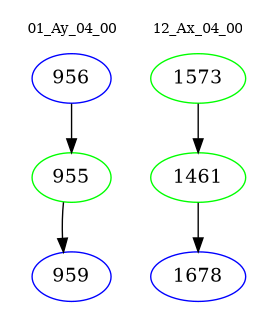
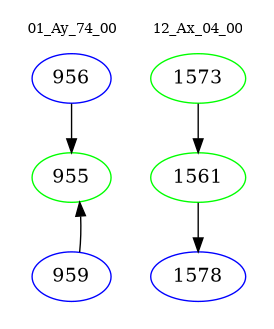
  digraph {
    node [color=blue]
    edge [color=black]
    n1 [label=956]
    n2 [color=green label=955]
    n3 [label=959]
    n4 [color=green label=1573]
-   n5 [color=green label=1461]
-   n6 [label=1678]
+   n5 [color=green label=1561]
+   n6 [label=1578]
    subgraph cluster_1 {
      color=white
      fontsize=10
-     label="01_Ay_04_00"
+     label="01_Ay_74_00"
      n1
      n2
      n3
    }
    subgraph cluster_2 {
      color=white
      fontsize=10
      label="12_Ax_04_00"
      n4
      n5
      n6
    }
    n1 -> n2
-   n2 -> n3
+   n3 -> n2
    n4 -> n5
    n5 -> n6
  }
